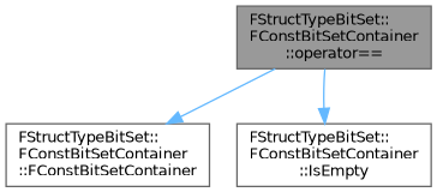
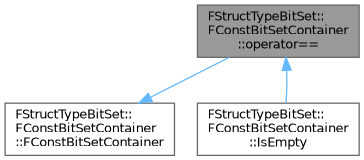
  digraph {
    fontname="DejaVu Sans"
    rankdir=TB
    node [color=grey40 fillcolor=white fontname="DejaVu Sans" fontsize=10 shape=box style=filled]
    edge [color=steelblue1 fontname="DejaVu Sans" fontsize=10 labelfontname=Helvetica labelfontsize=10 style=solid]
    n1 [color=gray40 fillcolor=grey60 fontcolor=black height=0.2 label="FStructTypeBitSet::\lFConstBitSetContainer\l::operator==" width=0.4]
    n2 [height=0.2 label="FStructTypeBitSet::\lFConstBitSetContainer\l::FConstBitSetContainer" width=0.4]
    n3 [height=0.2 label="FStructTypeBitSet::\lFConstBitSetContainer\l::IsEmpty" width=0.4]
    n1 -> n2
-   n1 -> n3
+   n3 -> n1
  }
